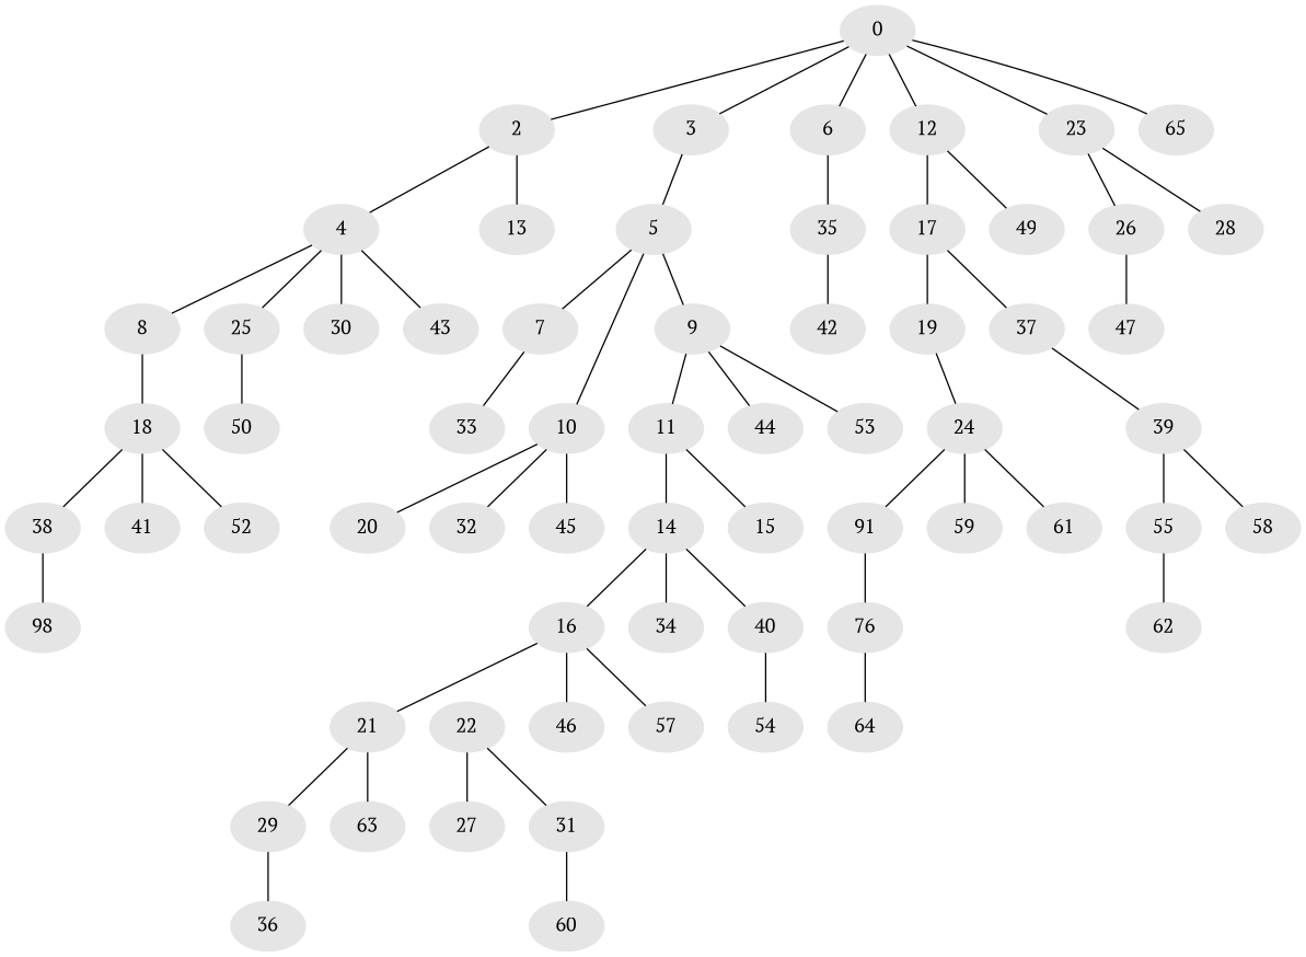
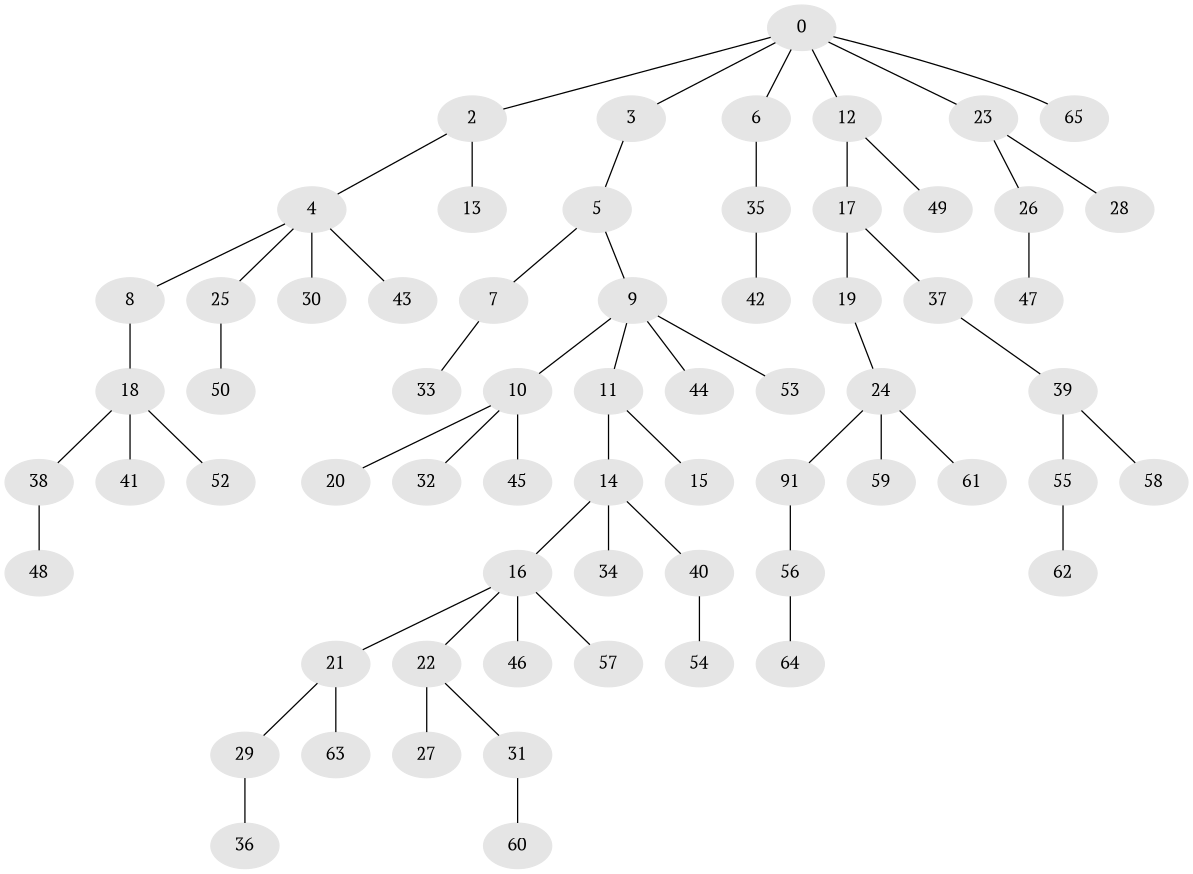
  graph {
    fontname="PT Serif"
    node [color=gray90 fontname="PT Serif" style=filled]
    edge [fontname="PT Serif"]
    n1 [label=0]
    2
    3
    6
    12
    23
    65
    4
    13
    5
    35
    17
    49
    26
    28
    8
    25
    30
    43
    7
    9
    10
    18
    50
    33
    11
    44
    53
    20
    32
    45
    42
    38
    41
    52
    14
    15
    16
    34
    40
    19
    37
    21
    22
    46
    57
    29
    63
    27
    31
    54
    24
    39
-   48 [label=98]
+   48
    n55 [label=91]
    59
    61
    36
    60
    47
-   56 [label=76]
+   56
    55
    58
    62
    64
    n1 -- 2
    n1 -- 3
    n1 -- 6
    n1 -- 12
    n1 -- 23
    n1 -- 65
    2 -- 4
    2 -- 13
    3 -- 5
    6 -- 35
    12 -- 17
    12 -- 49
    23 -- 26
    23 -- 28
    4 -- 8
    4 -- 25
    4 -- 30
    4 -- 43
    5 -- 7
    5 -- 9
-   5 -- 10
+   9 -- 10
    35 -- 42
    17 -- 19
    17 -- 37
    26 -- 47
    8 -- 18
    25 -- 50
    7 -- 33
    9 -- 11
    9 -- 44
    9 -- 53
    10 -- 20
    10 -- 32
    10 -- 45
    18 -- 38
    18 -- 41
    18 -- 52
    11 -- 14
    11 -- 15
    38 -- 48
    14 -- 16
    14 -- 34
    14 -- 40
    16 -- 21
+   16 -- 22
    16 -- 46
    16 -- 57
    40 -- 54
    19 -- 24
    37 -- 39
    21 -- 29
    21 -- 63
    22 -- 27
    22 -- 31
    29 -- 36
    31 -- 60
    24 -- n55
    24 -- 59
    24 -- 61
    39 -- 55
    39 -- 58
    n55 -- 56
    56 -- 64
    55 -- 62
  }
